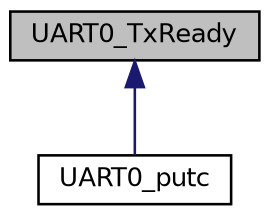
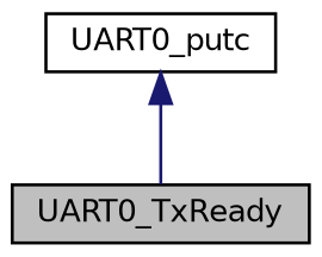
  digraph {
    rankdir=TB
    node [color=black fontname=Helvetica fontsize=10 shape=record style=filled]
    n1 [fillcolor=grey75 fontcolor=black height=0.2 label=UART0_TxReady width=0.4]
    n2 [fillcolor=white height=0.2 label=UART0_putc width=0.4]
-   n1 -> n2 [color=midnightblue dir=back fontname=Helvetica fontsize=10 labelfontname=Helvetica labelfontsize=10 style=solid]
+   n2 -> n1 [color=midnightblue dir=back fontname=Helvetica fontsize=10 labelfontname=Helvetica labelfontsize=10 style=solid]
  }
